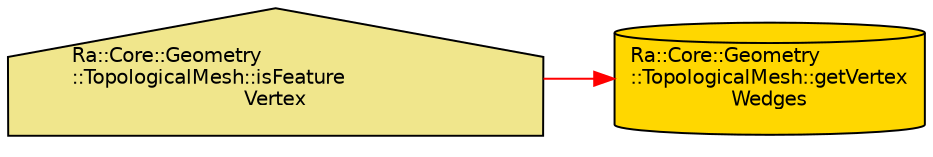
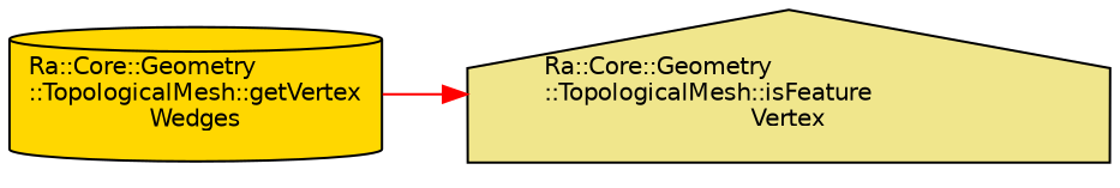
  digraph {
    rankdir=LR
    node [color=black fontname=Helvetica fontsize=10 style=filled]
    n1 [fillcolor=khaki fontcolor=black height=0.2 label="Ra::Core::Geometry\l::TopologicalMesh::isFeature\lVertex" shape=house width=0.4]
    n2 [fillcolor=gold height=0.2 label="Ra::Core::Geometry\l::TopologicalMesh::getVertex\lWedges" shape=cylinder width=0.4]
-   n1 -> n2 [color=red fontname=Helvetica fontsize=10 labelfontname=Helvetica labelfontsize=10 style=solid]
+   n2 -> n1 [color=red fontname=Helvetica fontsize=10 labelfontname=Helvetica labelfontsize=10 style=solid]
  }
